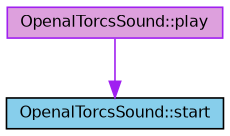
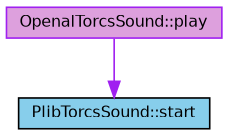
  digraph {
    rankdir=TB
    node [fontname=Helvetica fontsize=10 shape=record style=filled]
    n1 [color=purple fillcolor=plum fontcolor=black height=0.2 label="OpenalTorcsSound::play" width=0.4]
-   n2 [color=black fillcolor=skyblue height=0.2 label="OpenalTorcsSound::start" width=0.4]
+   n2 [color=black fillcolor=skyblue height=0.2 label="PlibTorcsSound::start" width=0.4]
    n1 -> n2 [color=purple fontname=Helvetica fontsize=10 labelfontname=Helvetica labelfontsize=10 style=solid]
  }
